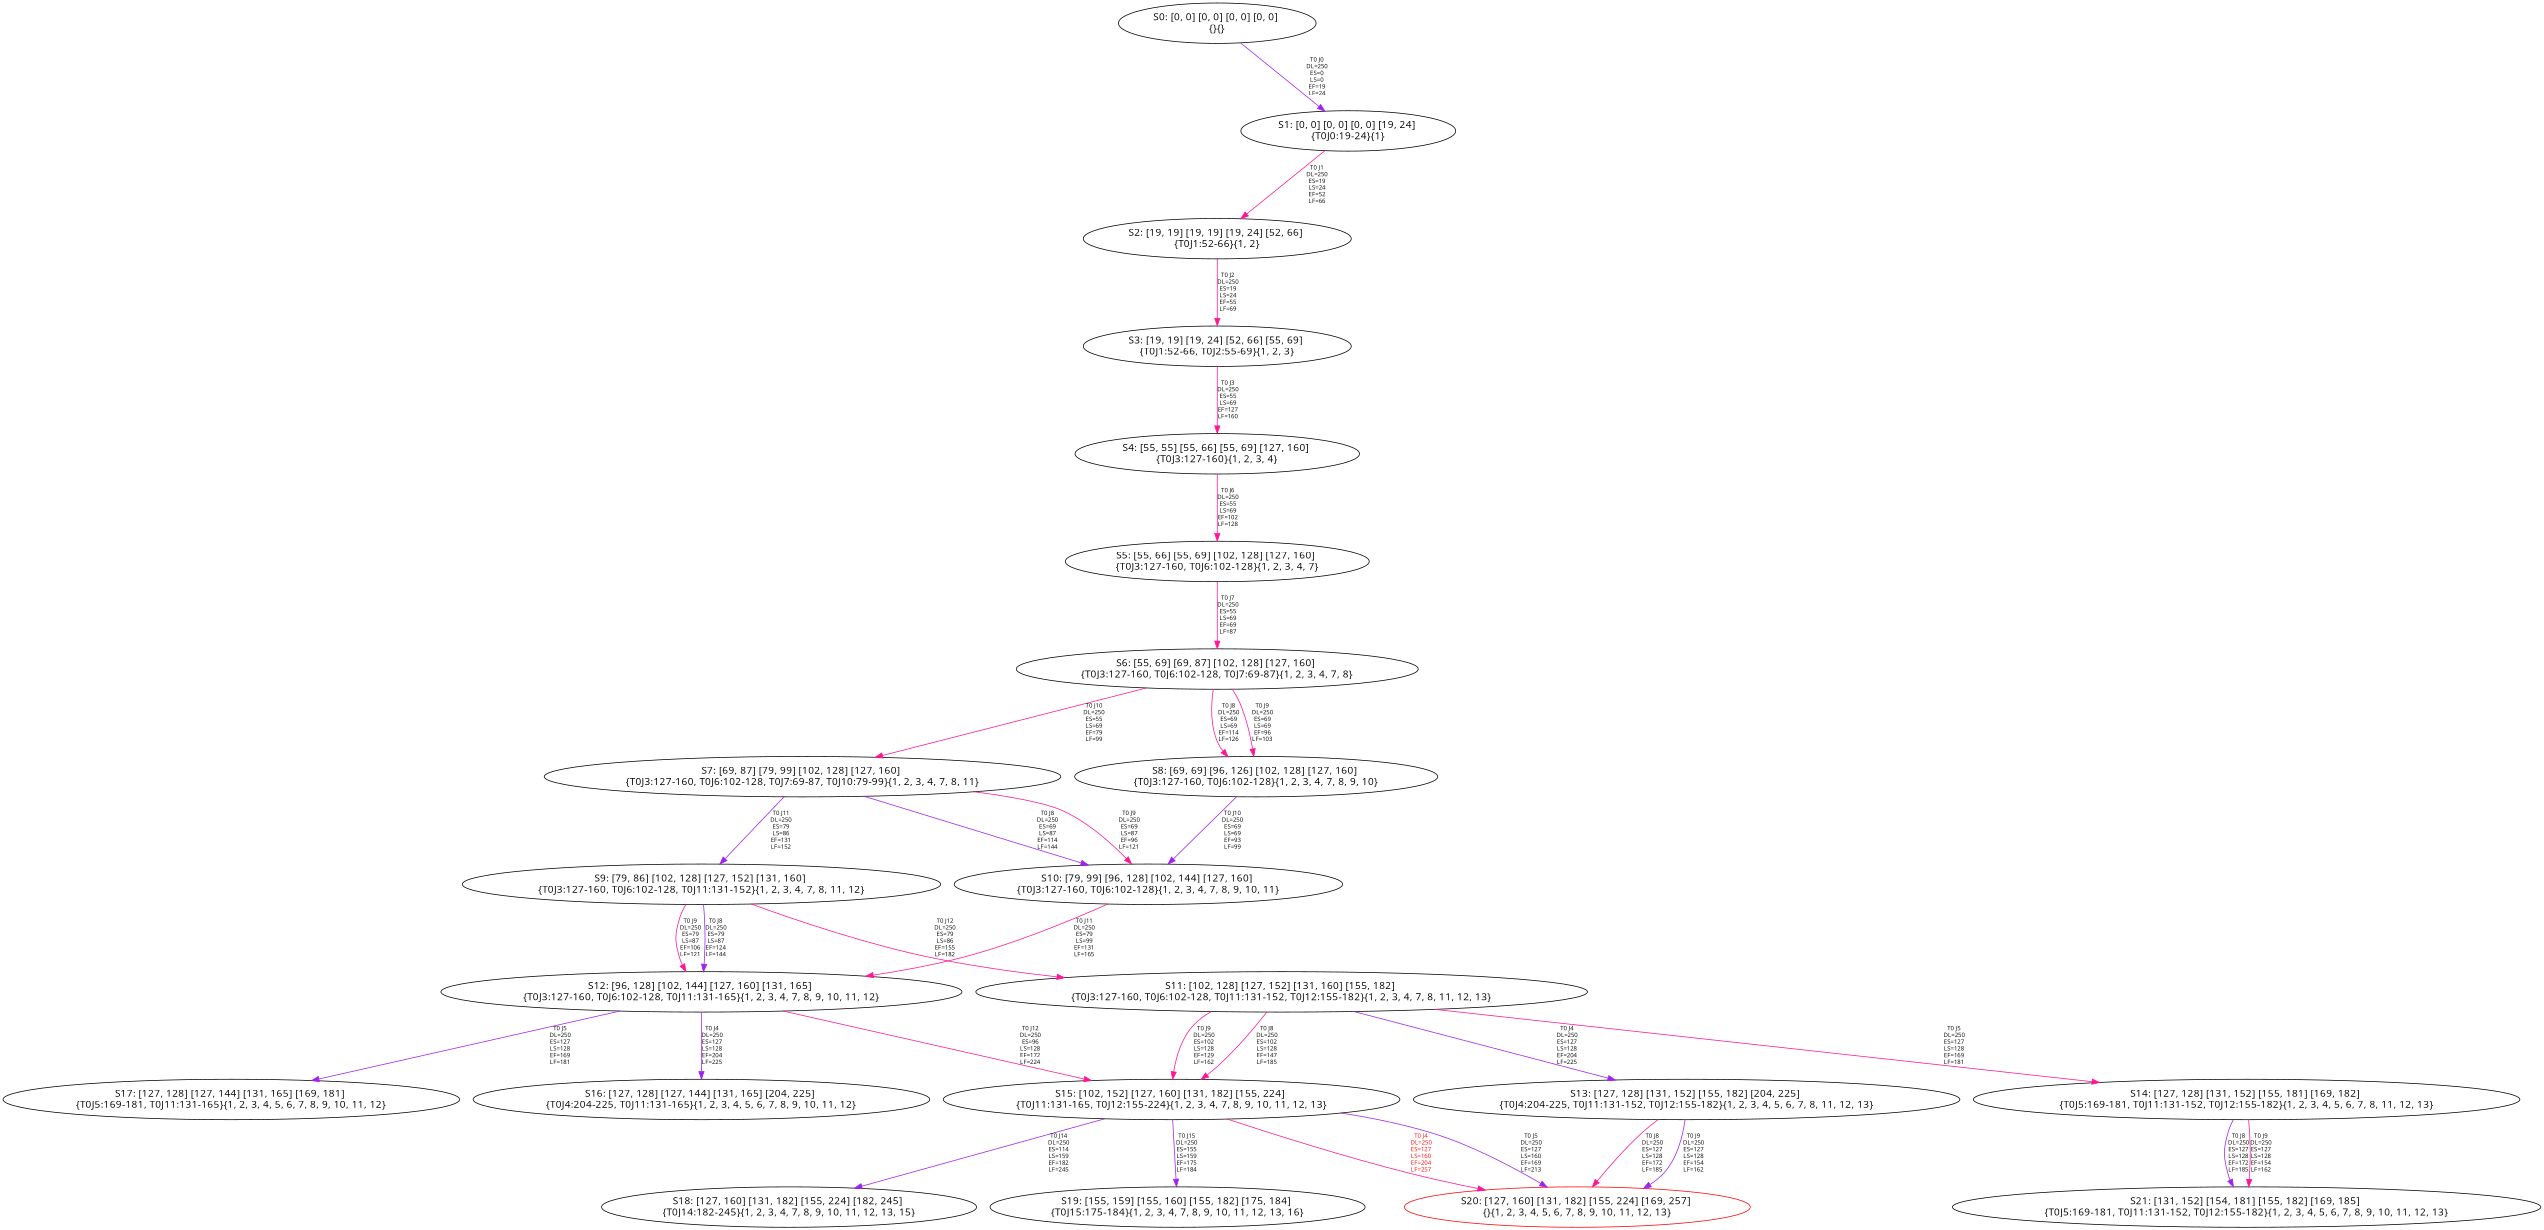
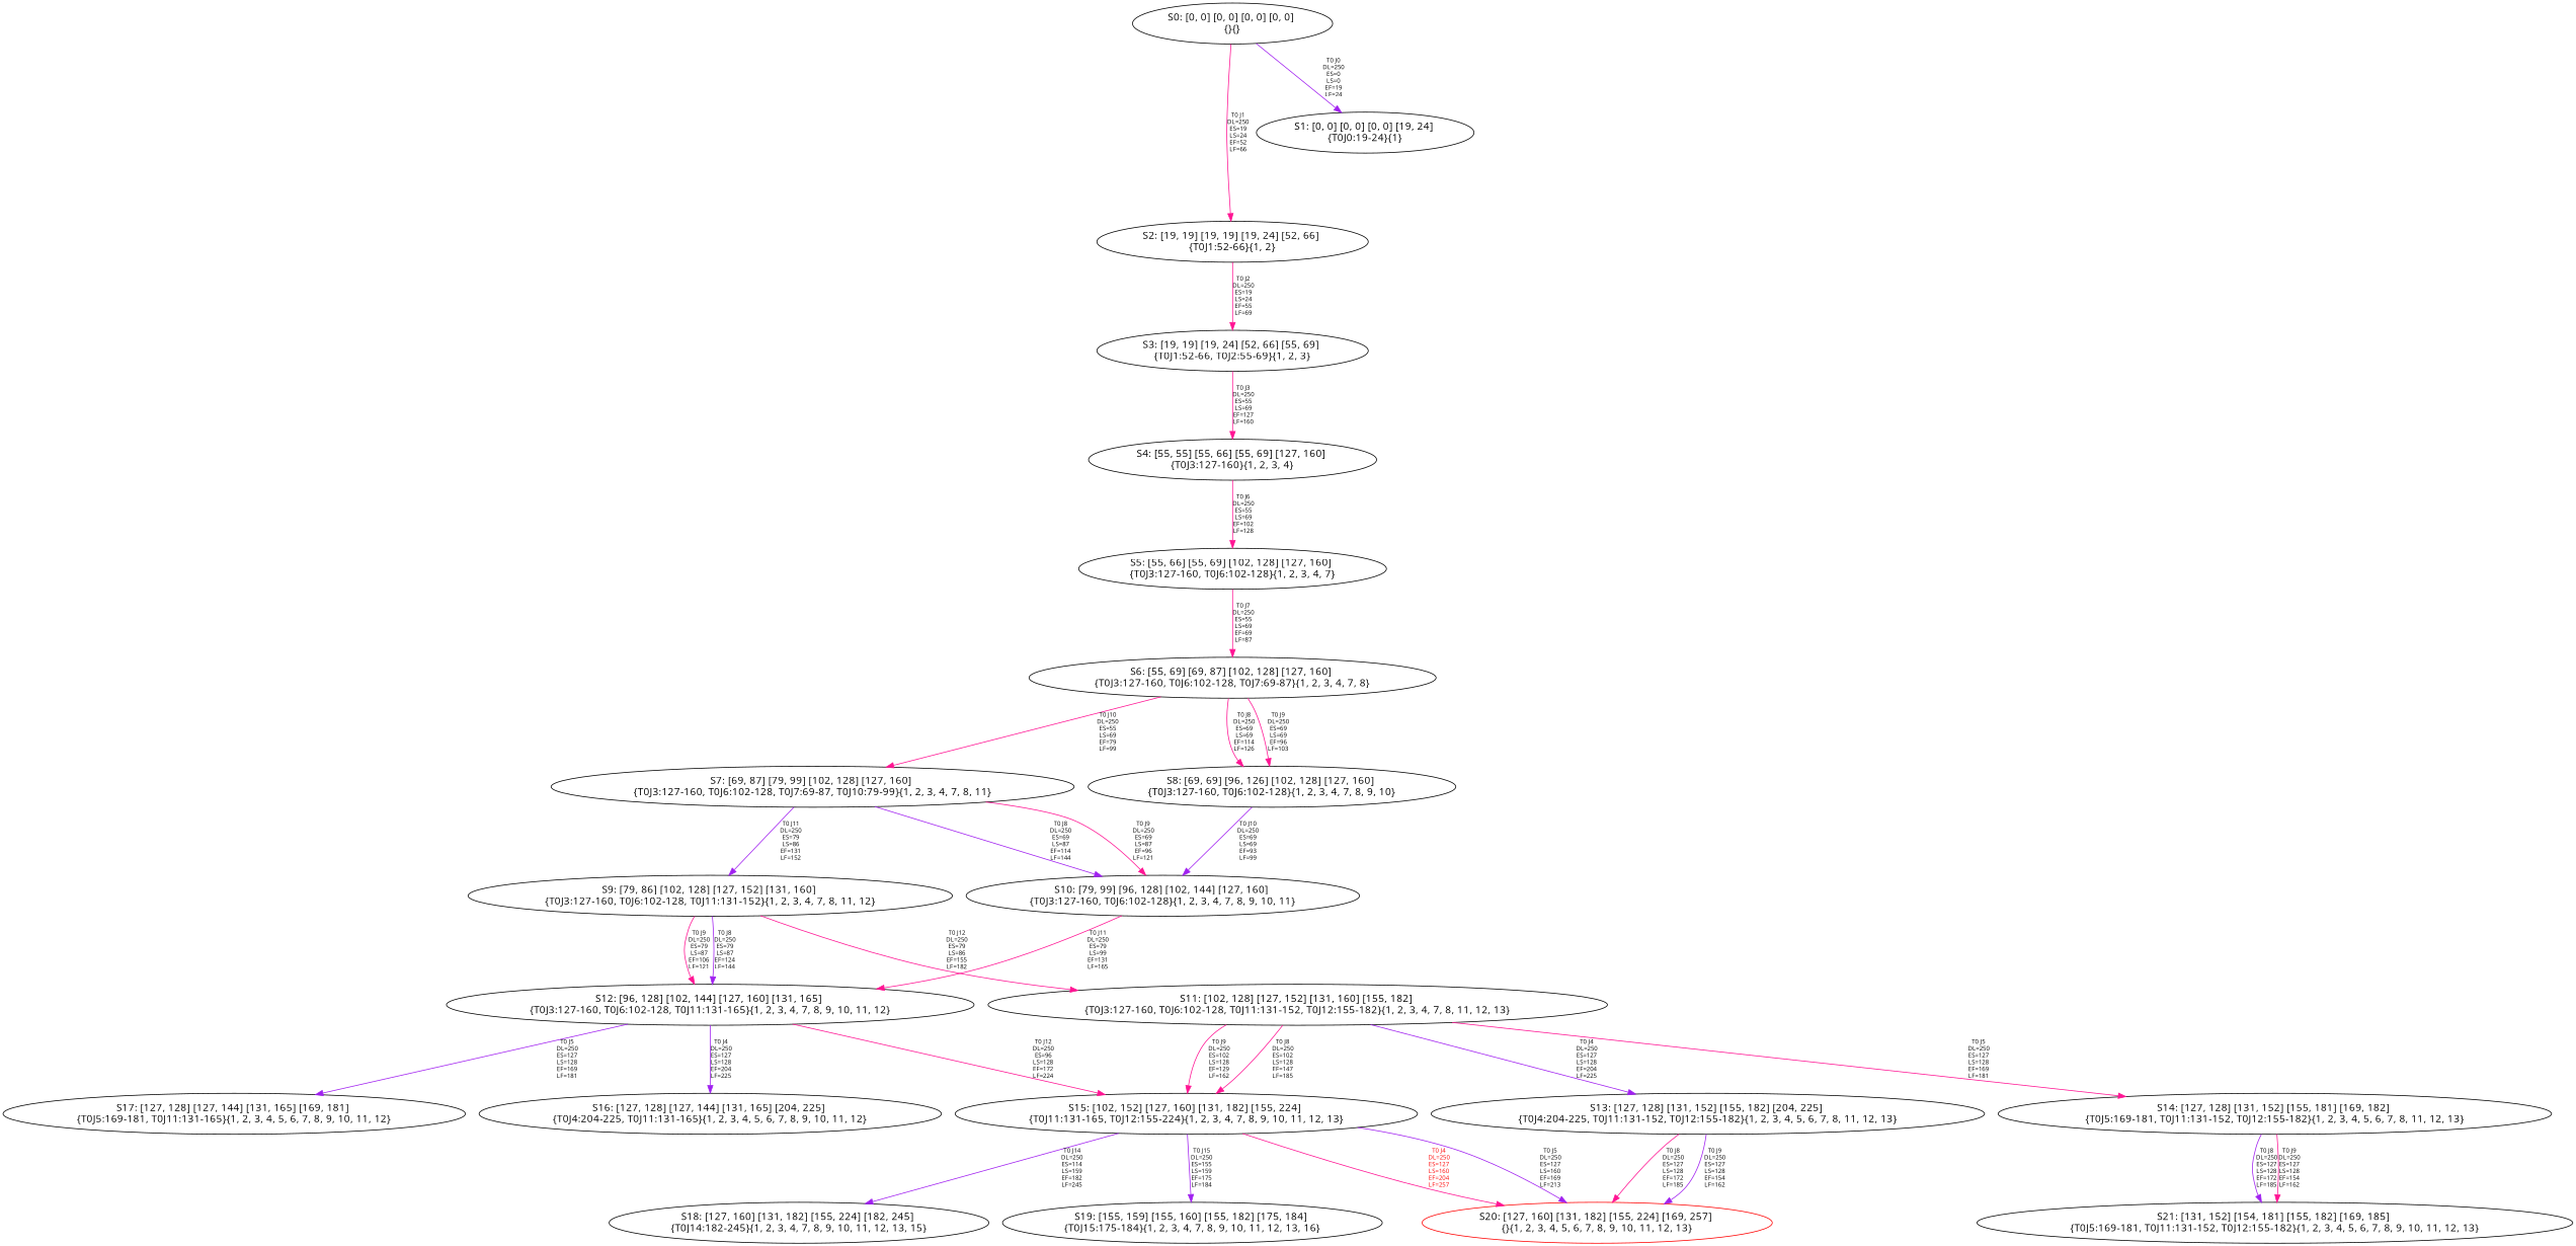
  digraph {
    fontname="Open Sans"
    node [fontname="Open Sans"]
    edge [color=deeppink fontname="Open Sans" fontsize=8]
    n1 [label="S0: [0, 0] [0, 0] [0, 0] [0, 0] \n{}{}"]
    n2 [label="S1: [0, 0] [0, 0] [0, 0] [19, 24] \n{T0J0:19-24}{1}"]
    n3 [label="S2: [19, 19] [19, 19] [19, 24] [52, 66] \n{T0J1:52-66}{1, 2}"]
    n4 [label="S3: [19, 19] [19, 24] [52, 66] [55, 69] \n{T0J1:52-66, T0J2:55-69}{1, 2, 3}"]
    n5 [label="S4: [55, 55] [55, 66] [55, 69] [127, 160] \n{T0J3:127-160}{1, 2, 3, 4}"]
    n6 [label="S5: [55, 66] [55, 69] [102, 128] [127, 160] \n{T0J3:127-160, T0J6:102-128}{1, 2, 3, 4, 7}"]
    n7 [label="S6: [55, 69] [69, 87] [102, 128] [127, 160] \n{T0J3:127-160, T0J6:102-128, T0J7:69-87}{1, 2, 3, 4, 7, 8}"]
    n8 [label="S7: [69, 87] [79, 99] [102, 128] [127, 160] \n{T0J3:127-160, T0J6:102-128, T0J7:69-87, T0J10:79-99}{1, 2, 3, 4, 7, 8, 11}"]
    n9 [label="S8: [69, 69] [96, 126] [102, 128] [127, 160] \n{T0J3:127-160, T0J6:102-128}{1, 2, 3, 4, 7, 8, 9, 10}"]
    n10 [label="S9: [79, 86] [102, 128] [127, 152] [131, 160] \n{T0J3:127-160, T0J6:102-128, T0J11:131-152}{1, 2, 3, 4, 7, 8, 11, 12}"]
    n11 [label="S10: [79, 99] [96, 128] [102, 144] [127, 160] \n{T0J3:127-160, T0J6:102-128}{1, 2, 3, 4, 7, 8, 9, 10, 11}"]
    n12 [label="S11: [102, 128] [127, 152] [131, 160] [155, 182] \n{T0J3:127-160, T0J6:102-128, T0J11:131-152, T0J12:155-182}{1, 2, 3, 4, 7, 8, 11, 12, 13}"]
    n13 [label="S12: [96, 128] [102, 144] [127, 160] [131, 165] \n{T0J3:127-160, T0J6:102-128, T0J11:131-165}{1, 2, 3, 4, 7, 8, 9, 10, 11, 12}"]
    n14 [label="S13: [127, 128] [131, 152] [155, 182] [204, 225] \n{T0J4:204-225, T0J11:131-152, T0J12:155-182}{1, 2, 3, 4, 5, 6, 7, 8, 11, 12, 13}"]
    n15 [label="S14: [127, 128] [131, 152] [155, 181] [169, 182] \n{T0J5:169-181, T0J11:131-152, T0J12:155-182}{1, 2, 3, 4, 5, 6, 7, 8, 11, 12, 13}"]
    n16 [label="S15: [102, 152] [127, 160] [131, 182] [155, 224] \n{T0J11:131-165, T0J12:155-224}{1, 2, 3, 4, 7, 8, 9, 10, 11, 12, 13}"]
    n17 [label="S16: [127, 128] [127, 144] [131, 165] [204, 225] \n{T0J4:204-225, T0J11:131-165}{1, 2, 3, 4, 5, 6, 7, 8, 9, 10, 11, 12}"]
    n18 [label="S17: [127, 128] [127, 144] [131, 165] [169, 181] \n{T0J5:169-181, T0J11:131-165}{1, 2, 3, 4, 5, 6, 7, 8, 9, 10, 11, 12}"]
    n19 [color=Red label="S20: [127, 160] [131, 182] [155, 224] [169, 257] \n{}{1, 2, 3, 4, 5, 6, 7, 8, 9, 10, 11, 12, 13}"]
    n20 [label="S21: [131, 152] [154, 181] [155, 182] [169, 185] \n{T0J5:169-181, T0J11:131-152, T0J12:155-182}{1, 2, 3, 4, 5, 6, 7, 8, 9, 10, 11, 12, 13}"]
    n21 [label="S18: [127, 160] [131, 182] [155, 224] [182, 245] \n{T0J14:182-245}{1, 2, 3, 4, 7, 8, 9, 10, 11, 12, 13, 15}"]
    n22 [label="S19: [155, 159] [155, 160] [155, 182] [175, 184] \n{T0J15:175-184}{1, 2, 3, 4, 7, 8, 9, 10, 11, 12, 13, 16}"]
    n1 -> n2 [color=purple label="T0 J0\nDL=250\nES=0\nLS=0\nEF=19\nLF=24"]
-   n2 -> n3 [label="T0 J1\nDL=250\nES=19\nLS=24\nEF=52\nLF=66"]
+   n1 -> n3 [label="T0 J1\nDL=250\nES=19\nLS=24\nEF=52\nLF=66"]
    n3 -> n4 [label="T0 J2\nDL=250\nES=19\nLS=24\nEF=55\nLF=69"]
    n4 -> n5 [label="T0 J3\nDL=250\nES=55\nLS=69\nEF=127\nLF=160"]
    n5 -> n6 [label="T0 J6\nDL=250\nES=55\nLS=69\nEF=102\nLF=128"]
    n6 -> n7 [label="T0 J7\nDL=250\nES=55\nLS=69\nEF=69\nLF=87"]
    n7 -> n8 [label="T0 J10\nDL=250\nES=55\nLS=69\nEF=79\nLF=99"]
    n7 -> n9 [label="T0 J8\nDL=250\nES=69\nLS=69\nEF=114\nLF=126"]
    n7 -> n9 [label="T0 J9\nDL=250\nES=69\nLS=69\nEF=96\nLF=103"]
    n8 -> n10 [color=purple label="T0 J11\nDL=250\nES=79\nLS=86\nEF=131\nLF=152"]
    n8 -> n11 [color=purple label="T0 J8\nDL=250\nES=69\nLS=87\nEF=114\nLF=144"]
    n8 -> n11 [label="T0 J9\nDL=250\nES=69\nLS=87\nEF=96\nLF=121"]
    n9 -> n11 [color=purple label="T0 J10\nDL=250\nES=69\nLS=69\nEF=93\nLF=99"]
    n10 -> n12 [label="T0 J12\nDL=250\nES=79\nLS=86\nEF=155\nLF=182"]
    n10 -> n13 [color=purple label="T0 J8\nDL=250\nES=79\nLS=87\nEF=124\nLF=144"]
    n10 -> n13 [label="T0 J9\nDL=250\nES=79\nLS=87\nEF=106\nLF=121"]
    n11 -> n13 [label="T0 J11\nDL=250\nES=79\nLS=99\nEF=131\nLF=165"]
    n12 -> n14 [color=purple label="T0 J4\nDL=250\nES=127\nLS=128\nEF=204\nLF=225"]
    n12 -> n15 [label="T0 J5\nDL=250\nES=127\nLS=128\nEF=169\nLF=181"]
    n12 -> n16 [label="T0 J8\nDL=250\nES=102\nLS=128\nEF=147\nLF=185"]
    n12 -> n16 [label="T0 J9\nDL=250\nES=102\nLS=128\nEF=129\nLF=162"]
    n13 -> n16 [label="T0 J12\nDL=250\nES=96\nLS=128\nEF=172\nLF=224"]
    n13 -> n17 [color=purple label="T0 J4\nDL=250\nES=127\nLS=128\nEF=204\nLF=225"]
    n13 -> n18 [color=purple label="T0 J5\nDL=250\nES=127\nLS=128\nEF=169\nLF=181"]
    n14 -> n19 [label="T0 J8\nDL=250\nES=127\nLS=128\nEF=172\nLF=185"]
    n14 -> n19 [color=purple label="T0 J9\nDL=250\nES=127\nLS=128\nEF=154\nLF=162"]
    n15 -> n20 [color=purple label="T0 J8\nDL=250\nES=127\nLS=128\nEF=172\nLF=185"]
    n15 -> n20 [label="T0 J9\nDL=250\nES=127\nLS=128\nEF=154\nLF=162"]
    n16 -> n19 [fontcolor=Red label="T0 J4\nDL=250\nES=127\nLS=160\nEF=204\nLF=257"]
    n16 -> n19 [color=purple label="T0 J5\nDL=250\nES=127\nLS=160\nEF=169\nLF=213"]
    n16 -> n21 [color=purple label="T0 J14\nDL=250\nES=114\nLS=159\nEF=182\nLF=245"]
    n16 -> n22 [color=purple label="T0 J15\nDL=250\nES=155\nLS=159\nEF=175\nLF=184"]
  }
